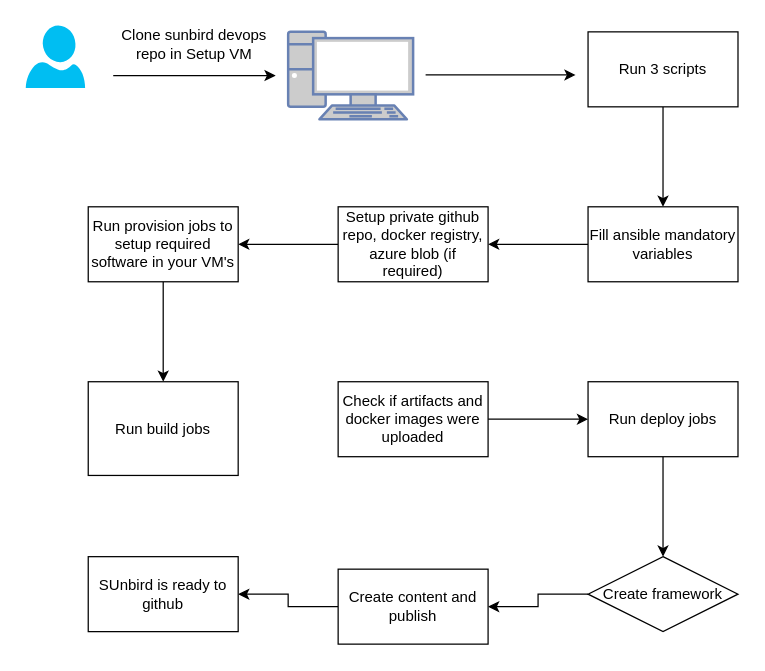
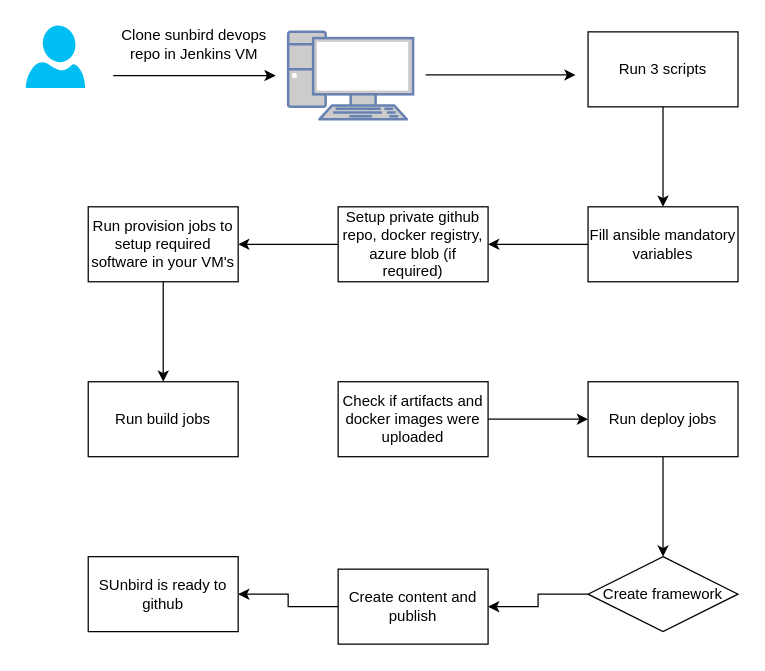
  <mxCell id="0" />
  <mxCell id="1" parent="0" />
  <mxCell id="2" value="" style="verticalLabelPosition=bottom;html=1;verticalAlign=top;align=center;strokeColor=none;fillColor=#00BEF2;shape=mxgraph.azure.user;" vertex="1" parent="1"><mxGeometry x="20" y="20" width="47.5" height="50" as="geometry" /></mxCell>
  <mxCell id="3" value="" style="endArrow=classic;html=1;" edge="1" parent="1"><mxGeometry width="50" height="50" relative="1" as="geometry"><mxPoint x="90" y="60" as="sourcePoint" /><mxPoint x="220" y="60" as="targetPoint" /></mxGeometry></mxCell>
- <mxCell id="4" value="Clone sunbird devops repo in Setup VM" style="text;html=1;strokeColor=none;fillColor=none;align=center;verticalAlign=middle;whiteSpace=wrap;rounded=0;" vertex="1" parent="1"><mxGeometry x="90" y="25" width="130" height="20" as="geometry" /></mxCell>
+ <mxCell id="4" value="Clone sunbird devops repo in Jenkins VM" style="text;html=1;strokeColor=none;fillColor=none;align=center;verticalAlign=middle;whiteSpace=wrap;rounded=0;" vertex="1" parent="1"><mxGeometry x="90" y="25" width="130" height="20" as="geometry" /></mxCell>
  <mxCell id="5" value="" style="fontColor=#0066CC;verticalAlign=top;verticalLabelPosition=bottom;labelPosition=center;align=center;html=1;outlineConnect=0;fillColor=#CCCCCC;strokeColor=#6881B3;gradientColor=none;gradientDirection=north;strokeWidth=2;shape=mxgraph.networks.pc;" vertex="1" parent="1"><mxGeometry x="230" y="25" width="100" height="70" as="geometry" /></mxCell>
  <mxCell id="6" value="" style="endArrow=classic;html=1;" edge="1" parent="1"><mxGeometry width="50" height="50" relative="1" as="geometry"><mxPoint x="340" y="59.5" as="sourcePoint" /><mxPoint x="460" y="59.5" as="targetPoint" /></mxGeometry></mxCell>
  <mxCell id="7" value="" style="edgeStyle=orthogonalEdgeStyle;rounded=0;orthogonalLoop=1;jettySize=auto;html=1;" edge="1" parent="1" source="8" target="10"><mxGeometry relative="1" as="geometry" /></mxCell>
  <mxCell id="8" value="Run&amp;nbsp;3 scripts&lt;br&gt;" style="rounded=0;whiteSpace=wrap;html=1;" vertex="1" parent="1"><mxGeometry x="470" y="25" width="120" height="60" as="geometry" /></mxCell>
  <mxCell id="9" value="" style="edgeStyle=orthogonalEdgeStyle;rounded=0;orthogonalLoop=1;jettySize=auto;html=1;" edge="1" parent="1" source="10" target="12"><mxGeometry relative="1" as="geometry" /></mxCell>
  <mxCell id="10" value="Fill ansible mandatory variables&lt;br&gt;" style="rounded=0;whiteSpace=wrap;html=1;" vertex="1" parent="1"><mxGeometry x="470" y="165" width="120" height="60" as="geometry" /></mxCell>
  <mxCell id="11" value="" style="edgeStyle=orthogonalEdgeStyle;rounded=0;orthogonalLoop=1;jettySize=auto;html=1;" edge="1" parent="1" source="12" target="14"><mxGeometry relative="1" as="geometry" /></mxCell>
  <mxCell id="12" value="Setup private github repo, docker registry, azure blob (if required)&lt;br&gt;" style="rounded=0;whiteSpace=wrap;html=1;" vertex="1" parent="1"><mxGeometry x="270" y="165" width="120" height="60" as="geometry" /></mxCell>
  <mxCell id="13" value="" style="edgeStyle=orthogonalEdgeStyle;rounded=0;orthogonalLoop=1;jettySize=auto;html=1;" edge="1" parent="1" source="14" target="15"><mxGeometry relative="1" as="geometry" /></mxCell>
  <mxCell id="14" value="Run provision jobs to setup required software in your VM's&lt;br&gt;" style="rounded=0;whiteSpace=wrap;html=1;" vertex="1" parent="1"><mxGeometry x="70" y="165" width="120" height="60" as="geometry" /></mxCell>
- <mxCell id="15" value="Run build jobs&lt;br&gt;" style="rounded=0;whiteSpace=wrap;html=1;" vertex="1" parent="1"><mxGeometry x="70" y="305" width="120" height="75" as="geometry" /></mxCell>
+ <mxCell id="15" value="Run build jobs&lt;br&gt;" style="rounded=0;whiteSpace=wrap;html=1;" vertex="1" parent="1"><mxGeometry x="70" y="305" width="120" height="60" as="geometry" /></mxCell>
  <mxCell id="16" value="" style="edgeStyle=orthogonalEdgeStyle;rounded=0;orthogonalLoop=1;jettySize=auto;html=1;" edge="1" parent="1" source="17" target="19"><mxGeometry relative="1" as="geometry" /></mxCell>
  <mxCell id="17" value="&lt;span&gt;Check if artifacts and docker images were uploaded&lt;/span&gt;" style="rounded=0;whiteSpace=wrap;html=1;" vertex="1" parent="1"><mxGeometry x="270" y="305" width="120" height="60" as="geometry" /></mxCell>
  <mxCell id="18" value="" style="edgeStyle=orthogonalEdgeStyle;rounded=0;orthogonalLoop=1;jettySize=auto;html=1;" edge="1" parent="1" source="19" target="21"><mxGeometry relative="1" as="geometry" /></mxCell>
  <mxCell id="19" value="&lt;span&gt;Run deploy jobs&lt;br&gt;&lt;/span&gt;" style="rounded=0;whiteSpace=wrap;html=1;" vertex="1" parent="1"><mxGeometry x="470" y="305" width="120" height="60" as="geometry" /></mxCell>
  <mxCell id="20" value="" style="edgeStyle=orthogonalEdgeStyle;rounded=0;orthogonalLoop=1;jettySize=auto;html=1;" edge="1" parent="1" source="21" target="23"><mxGeometry relative="1" as="geometry" /></mxCell>
  <mxCell id="21" value="&lt;span&gt;Create framework&lt;br&gt;&lt;/span&gt;" style="rhombus;whiteSpace=wrap;html=1;" vertex="1" parent="1"><mxGeometry x="470" y="445" width="120" height="60" as="geometry" /></mxCell>
  <mxCell id="22" value="" style="edgeStyle=orthogonalEdgeStyle;rounded=0;orthogonalLoop=1;jettySize=auto;html=1;" edge="1" parent="1" source="23" target="24"><mxGeometry relative="1" as="geometry" /></mxCell>
  <mxCell id="23" value="&lt;span&gt;Create content and publish&lt;br&gt;&lt;/span&gt;" style="rounded=0;whiteSpace=wrap;html=1;" vertex="1" parent="1"><mxGeometry x="270" y="455" width="120" height="60" as="geometry" /></mxCell>
  <mxCell id="24" value="&lt;span&gt;SUnbird is ready to github&lt;br&gt;&lt;/span&gt;" style="rounded=0;whiteSpace=wrap;html=1;" vertex="1" parent="1"><mxGeometry x="70" y="445" width="120" height="60" as="geometry" /></mxCell>
